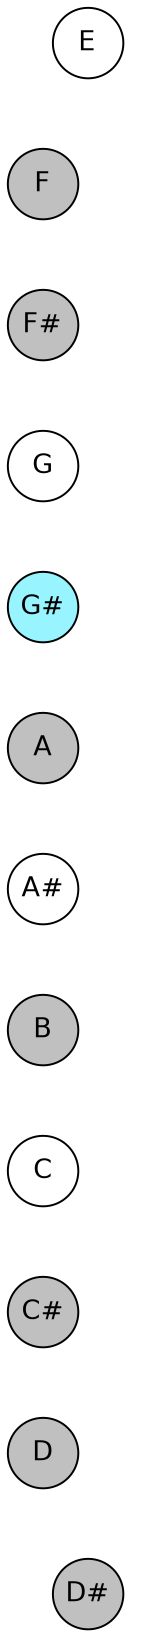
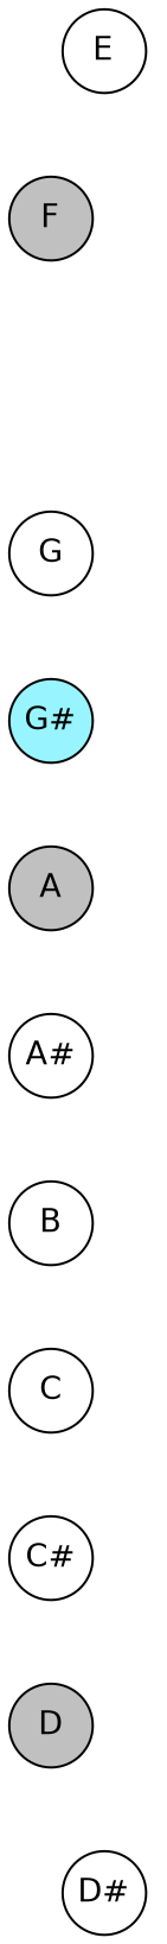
  graph {
    mindist=.1
    node [fillcolor=gray fontname=Helvetica margin=0 shape=circle style=filled]
    edge [style=invis]
    E [fillcolor=white]
    F
-   "F#"
    G [fillcolor=white]
    "G#" [fillcolor=cadetblue1]
    A
    "A#" [fillcolor=white]
-   B
+   B [fillcolor=white]
    C [fillcolor=white]
-   "C#"
+   "C#" [fillcolor=white]
    D
-   "D#"
+   "D#" [fillcolor=white]
    subgraph sub_1 {
      E
      F
-     "F#"
      G
      "G#"
      A
      "A#"
      B
      C
      "C#"
      D
      "D#"
    }
    E -- F
-   F -- "F#"
-   "F#" -- G
    G -- "G#"
    "G#" -- A
    A -- "A#"
    "A#" -- B
    B -- C
    C -- "C#"
    "C#" -- D
    D -- "D#"
    "D#" -- E
  }
